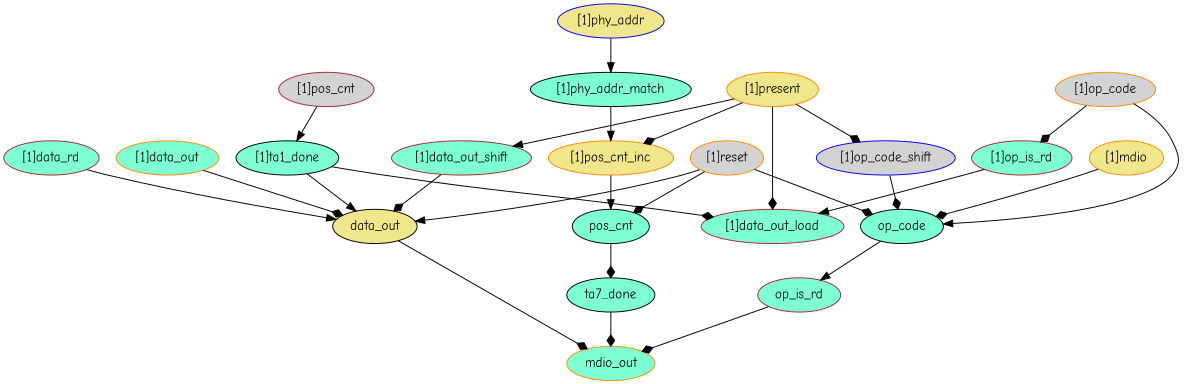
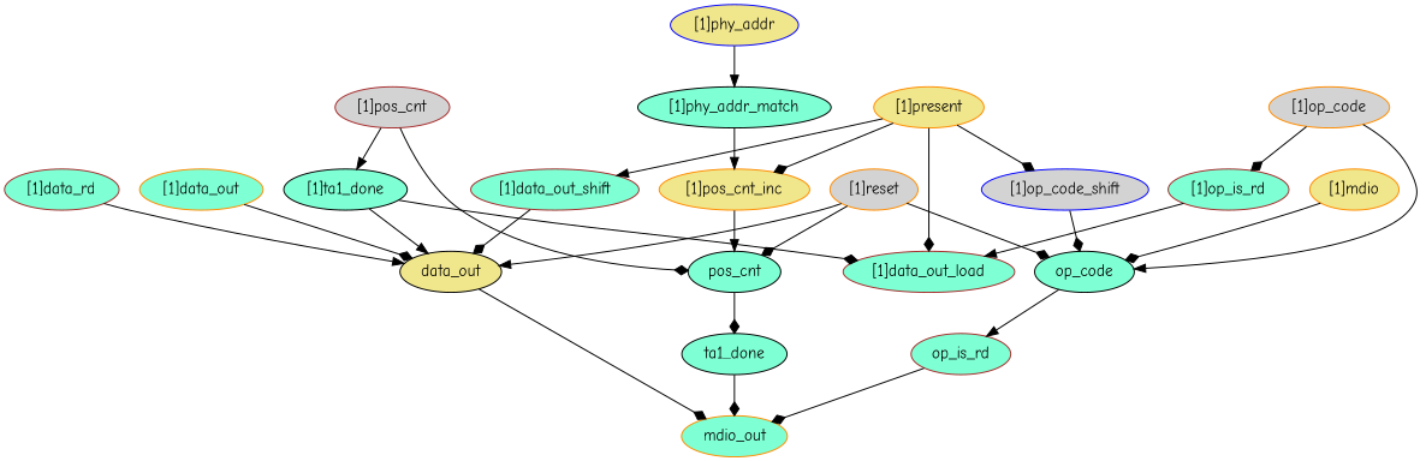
  strict digraph {
    fontname="Comic Neue"
    node [color=darkorange complexity=6 fillcolor=aquamarine fontname="Comic Neue" style=filled]
    edge [arrowhead=diamond fontname="Comic Neue"]
    "[1]present" [complexity=8 fillcolor=khaki importance=0.160368722444 rank=0.0200460903054]
    "[1]pos_cnt_inc" [complexity=9 fillcolor=khaki importance=0.0921236786783 rank=0.0102359642976]
    "[1]op_code_shift" [color=blue complexity=7 fillcolor=lightgrey importance=0.081201547693 rank=0.011600221099]
    "[1]data_out_shift" [color=brown complexity=5 importance=0.0822005852383 rank=0.0164401170477]
    "[1]data_out_load" [color=brown complexity=5 importance=0.153900014484 rank=0.0307800028968]
    pos_cnt [color=black importance=0.0675694156591 rank=0.0112615692765]
    op_code [color=black importance=0.0672863941535 rank=0.0112143990256]
    data_out [color=black complexity=4 fillcolor=khaki importance=0.0682854316988 rank=0.0170713579247]
-   ta1_done [color=black complexity=4 importance=0.040406612425 rank=0.0101016531062 label=ta7_done]
+   ta1_done [color=black complexity=4 importance=0.040406612425 rank=0.0101016531062]
    op_is_rd [color=brown complexity=4 importance=0.0425835333318 rank=0.010645883333]
    mdio_out [complexity=0 importance=0.0262008556035 rank=0.0]
    "[1]pos_cnt" [color=brown complexity=8 fillcolor=lightgrey importance=0.19526857454 rank=0.0244085718175]
    "[1]ta1_done" [color=black importance=0.168105771306 rank=0.028017628551]
    "[1]mdio" [complexity=9 fillcolor=khaki importance=0.0795519127038 rank=0.00883910141154]
    "[1]phy_addr" [color=blue complexity=13 fillcolor=khaki importance=0.13869876367 rank=0.0106691356669]
    "[1]phy_addr_match" [color=black complexity=10 importance=0.111251129627 rank=0.0111251129627]
    "[1]data_rd" [color=brown importance=0.0805509502492 rank=0.0134251583749]
    "[1]op_code" [complexity=9 fillcolor=lightgrey importance=0.0919892549752 rank=0.0102210283306]
    "[1]op_is_rd" [color=brown complexity=7 importance=0.170282692213 rank=0.0243260988875]
    "[1]data_out" [importance=0.110370007794 rank=0.018395001299]
    "[1]reset" [complexity=7 fillcolor=lightgrey importance=0.146838306857 rank=0.0209769009796]
    "[1]present" -> "[1]pos_cnt_inc"
    "[1]present" -> "[1]op_code_shift"
    "[1]present" -> "[1]data_out_shift" [arrowhead=normal]
    "[1]present" -> "[1]data_out_load"
    "[1]pos_cnt_inc" -> pos_cnt [arrowhead=normal]
    "[1]op_code_shift" -> op_code
    "[1]data_out_shift" -> data_out
    pos_cnt -> ta1_done
    op_code -> op_is_rd [arrowhead=normal]
    data_out -> mdio_out
    ta1_done -> mdio_out
    op_is_rd -> mdio_out
+   "[1]pos_cnt" -> pos_cnt
    "[1]pos_cnt" -> "[1]ta1_done" [arrowhead=normal]
    "[1]ta1_done" -> "[1]data_out_load"
    "[1]ta1_done" -> data_out [arrowhead=normal]
    "[1]mdio" -> op_code
    "[1]phy_addr" -> "[1]phy_addr_match" [arrowhead=normal]
    "[1]phy_addr_match" -> "[1]pos_cnt_inc" [arrowhead=normal]
    "[1]data_rd" -> data_out [arrowhead=normal]
    "[1]op_code" -> op_code [arrowhead=normal]
    "[1]op_code" -> "[1]op_is_rd"
    "[1]op_is_rd" -> "[1]data_out_load" [arrowhead=normal]
    "[1]data_out" -> data_out
    "[1]reset" -> pos_cnt
    "[1]reset" -> op_code
    "[1]reset" -> data_out [arrowhead=normal]
  }
